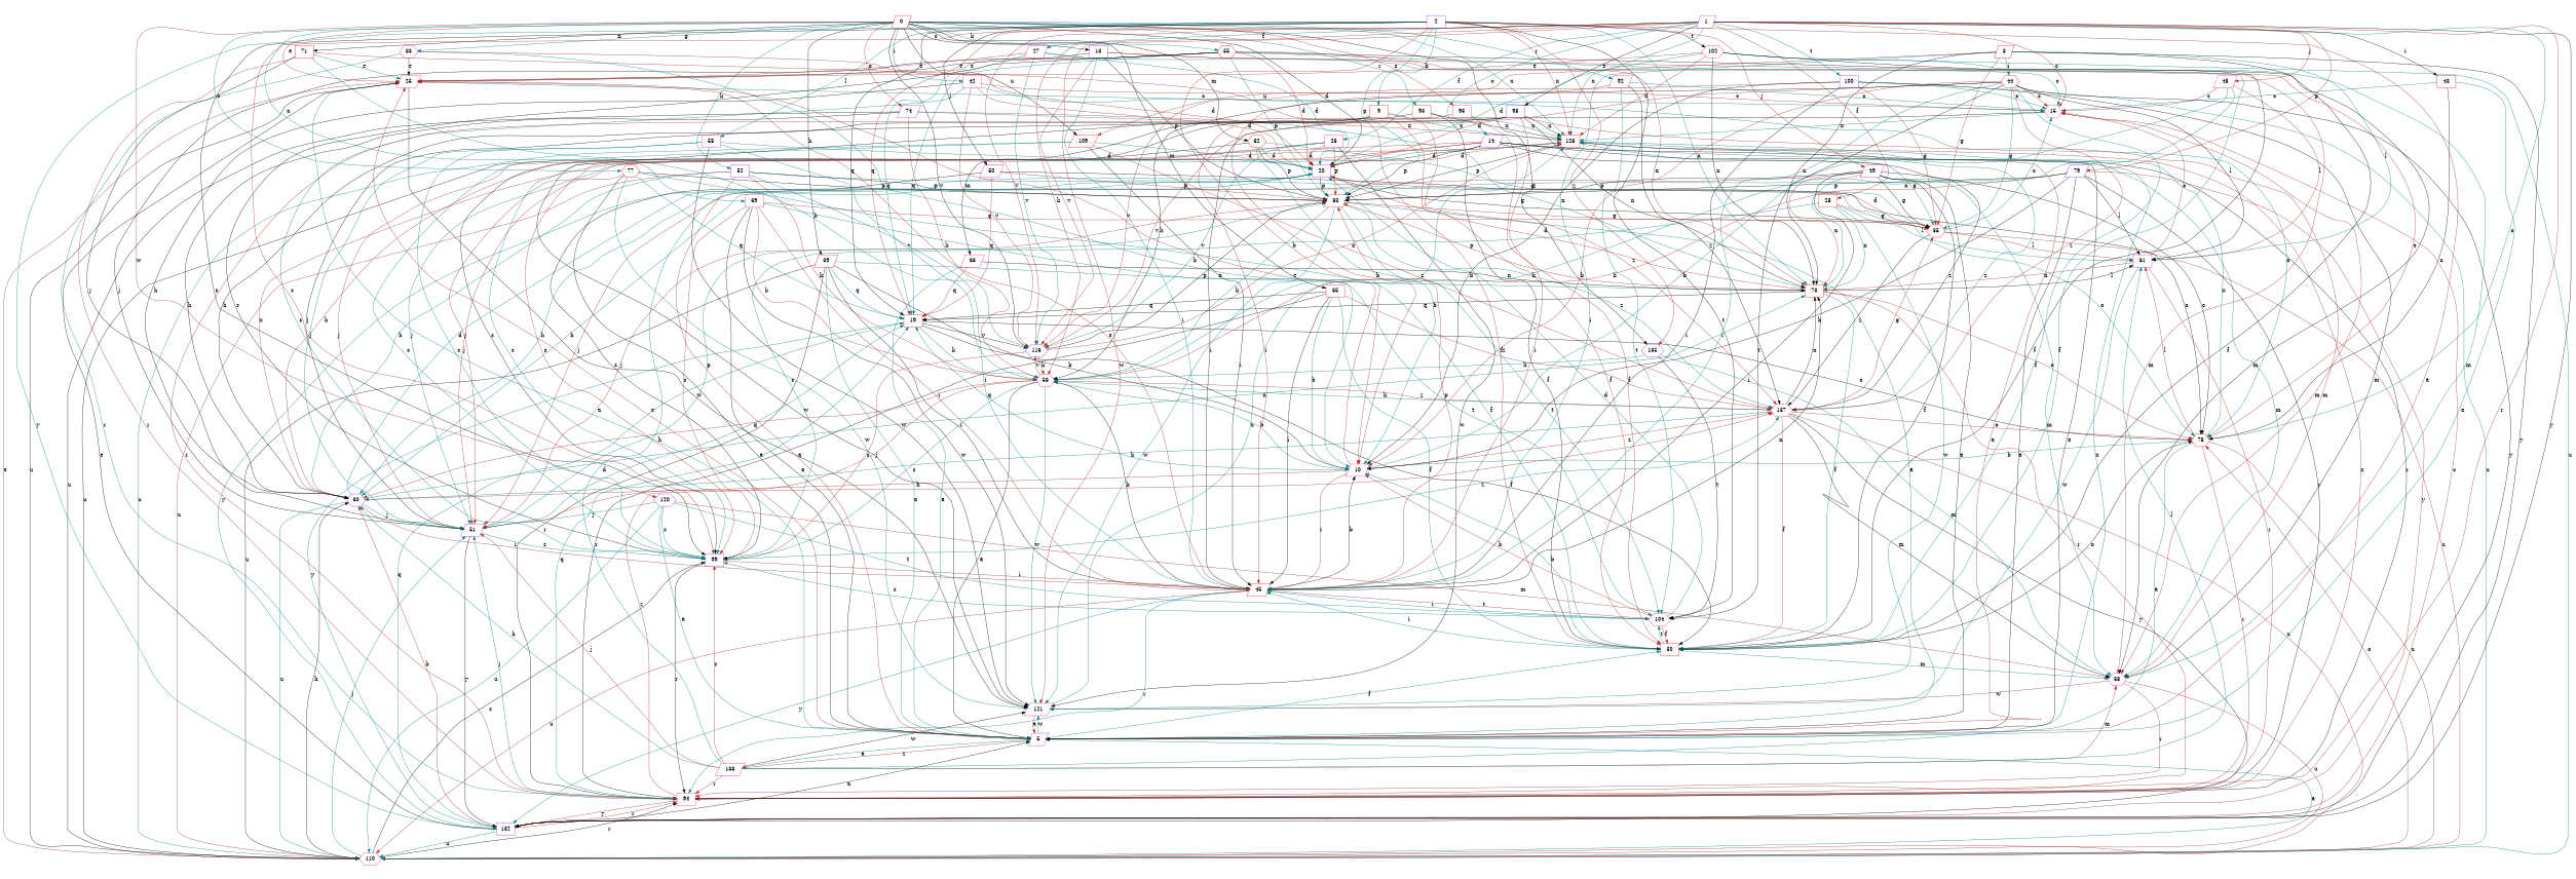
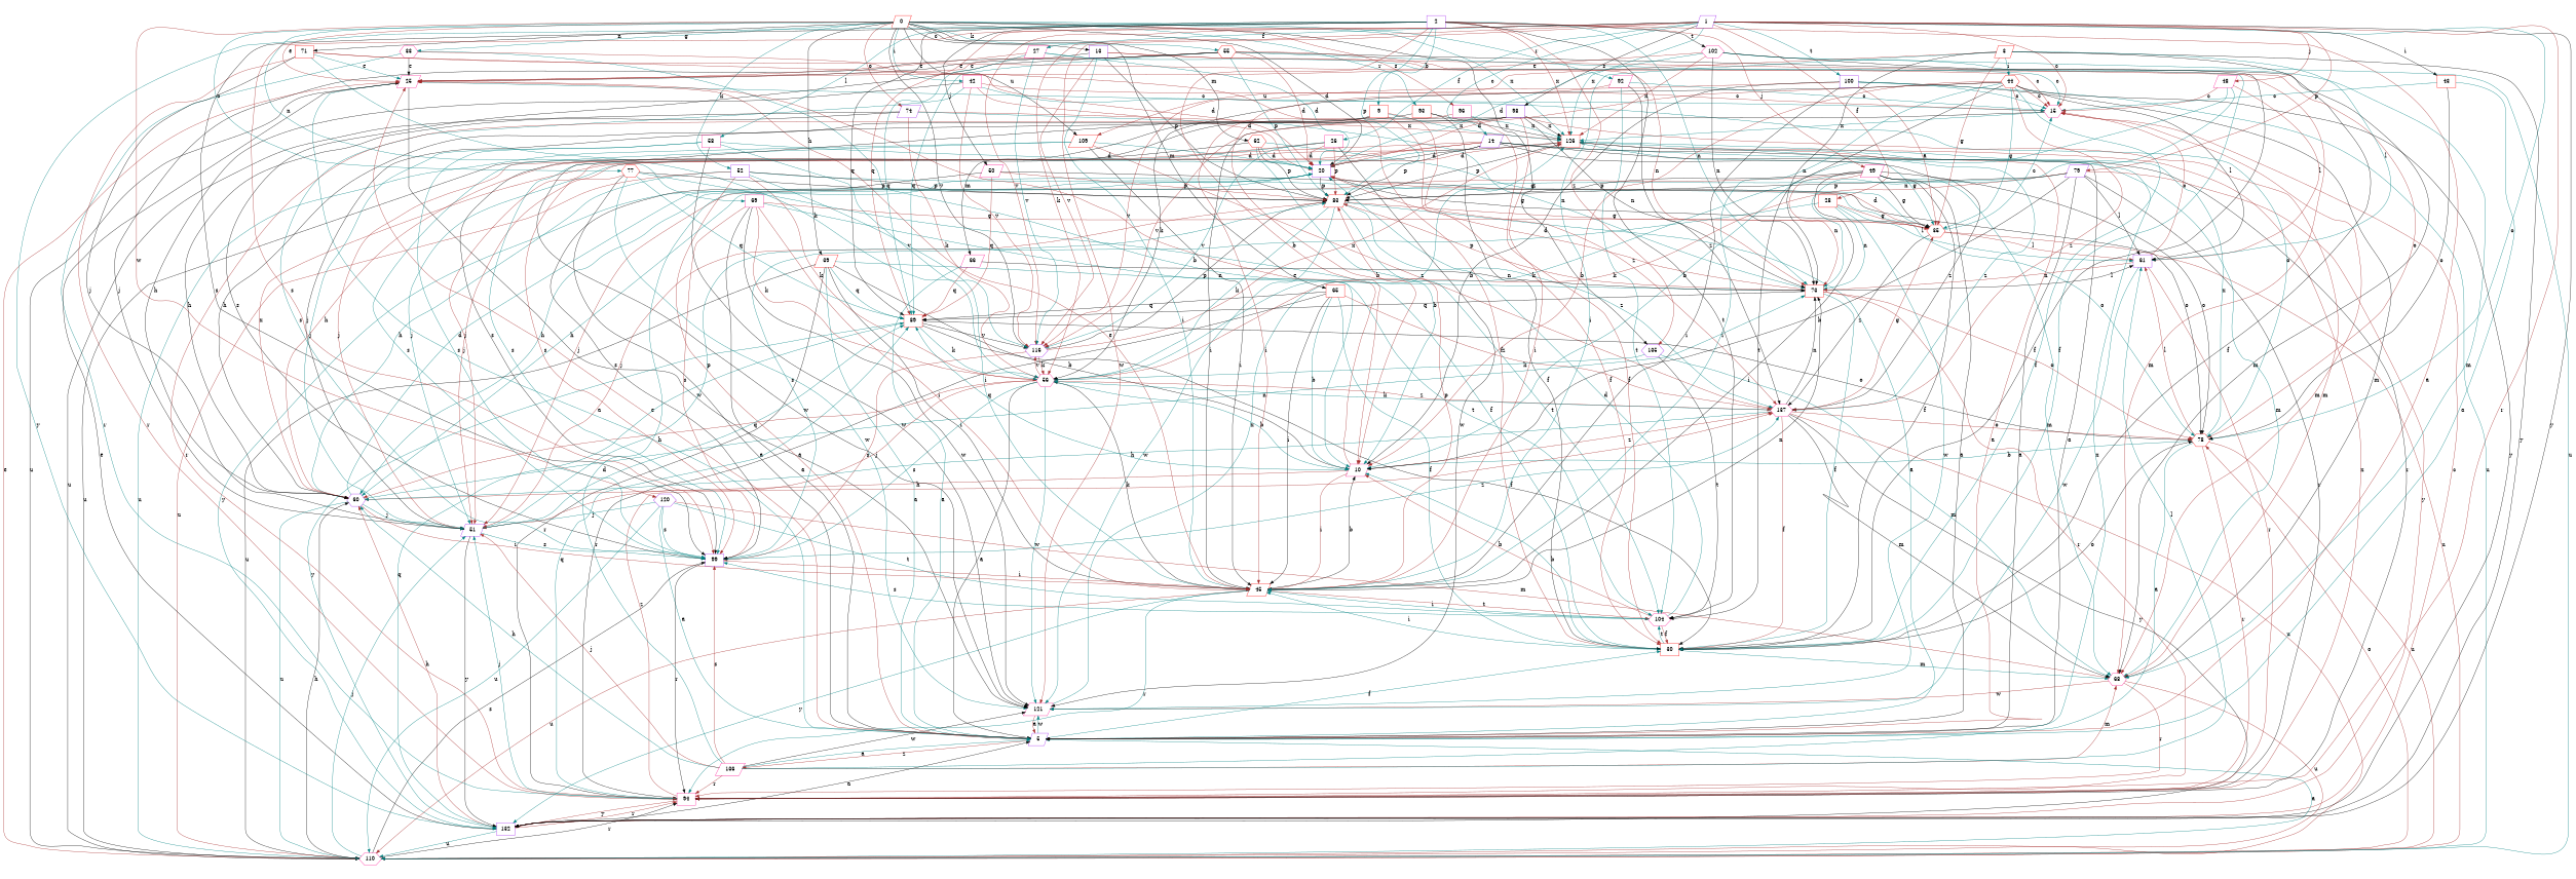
  strict digraph {
    node [color=deeppink shape=box]
    edge [color=teal]
    0 [color=red shape=parallelogram]
    13 [color=purple]
    20 [color=purple]
    25 [shape=parallelogram]
    33 [shape=hexagon]
    39 [color=red shape=parallelogram]
    42
    52 [color=purple]
    55 [color=red shape=hexagon]
    62 [color=red shape=hexagon]
    65 [color=red]
    69
    71 [color=red]
    74 [color=purple shape=parallelogram]
    77 [color=red shape=hexagon]
    92 [shape=parallelogram]
    93 [color=red]
    96
    109 [color=red shape=parallelogram]
    116 [color=purple shape=hexagon]
    120 [color=purple shape=hexagon]
    126 [color=red]
    135 [color=purple shape=hexagon]
    78 [color=red shape=hexagon]
    83 [color=red shape=parallelogram]
    45 [color=red shape=parallelogram]
    68 [shape=hexagon]
    132 [color=purple]
    35 [color=red shape=hexagon]
    n30 [color=purple label=60 shape=hexagon]
    15 [shape=hexagon]
    121 [shape=parallelogram]
    5 [color=purple shape=parallelogram]
    110 [shape=hexagon]
    94
    10 [shape=parallelogram]
    30 [color=red]
-   89 [color=red label=19]
+   89 [color=red]
    73 [color=red]
    99 [color=purple]
    56 [shape=hexagon]
    51 [color=purple shape=parallelogram]
    137 [shape=hexagon]
    104 [shape=hexagon]
    1 [color=purple shape=parallelogram]
    14 [color=purple shape=parallelogram]
    26
    27 [shape=parallelogram]
    28 [color=red]
    43 [color=red]
    48 [shape=parallelogram]
    79 [color=purple shape=parallelogram]
    98 [color=purple]
    100 [color=purple]
    61 [color=purple]
    2 [color=purple]
    9 [color=red]
    49 [shape=parallelogram]
    50 [shape=parallelogram]
    58
    102 [shape=hexagon]
    136 [shape=parallelogram]
    66 [shape=parallelogram]
    3 [color=red shape=parallelogram]
    44 [color=red shape=hexagon]
    0 -> 13 [color=black label=c]
    0 -> 20 [color=black label=d]
    0 -> 25 [color=brown label=e]
    0 -> 33 [label=g]
    0 -> 39 [color=black label=h]
    0 -> 42 [label=i]
    0 -> 52 [label=k]
    0 -> 55 [label=k]
    0 -> 62 [color=black label=m]
    0 -> 65 [color=black label=m]
    0 -> 69 [label=n]
    0 -> 71 [color=black label=n]
    0 -> 74 [color=brown label=o]
    0 -> 77 [label=o]
    0 -> 92 [label=r]
    0 -> 93 [label=r]
    0 -> 96 [color=brown label=s]
    0 -> 109 [color=black label=u]
    0 -> 116 [color=black label=v]
    0 -> 120 [color=brown label=w]
    0 -> 126 [label=x]
    0 -> 135 [color=black label=z]
    13 -> 25 [color=black label=e]
    13 -> 116 [color=brown label=v]
    13 -> 78 [color=brown label=o]
    13 -> 83 [color=black label=p]
    13 -> 45 [label=i]
    13 -> 68 [color=brown label=m]
    20 -> 83 [color=black label=p]
    20 -> 132 [label=y]
    20 -> 35 [color=black label=g]
    20 -> n30 [label=h]
    25 -> 15 [label=c]
    25 -> 121 [color=black label=w]
    25 -> 5 [label=a]
    25 -> 110 [color=black label=u]
    33 -> 25 [color=black label=e]
    33 -> 94 [label=r]
    33 -> 10 [label=b]
    33 -> 30 [color=brown label=f]
    39 -> 45 [color=black label=i]
    39 -> 5 [label=a]
    39 -> 110 [color=black label=u]
    39 -> 94 [color=black label=r]
    39 -> 10 [color=black label=b]
    39 -> 89 [label=q]
    39 -> 73 [label=n]
    42 -> 20 [color=brown label=d]
    42 -> 116 [color=brown label=v]
    42 -> 78 [label=o]
    42 -> n30 [color=black label=h]
    42 -> 15 [color=brown label=c]
    42 -> 99 [label=s]
    52 -> 78 [label=o]
    52 -> 83 [color=black label=p]
    52 -> 45 [label=i]
    52 -> n30 [label=h]
    52 -> 5 [color=brown label=a]
    52 -> 110 [color=brown label=u]
    52 -> 56 [color=brown label=k]
    55 -> 20 [color=brown label=d]
    55 -> 25 [color=brown label=e]
    55 -> 83 [label=p]
    55 -> 68 [color=black label=m]
    55 -> 15 [label=c]
    55 -> 89 [label=q]
    55 -> 73 [color=brown label=n]
    55 -> 99 [color=black label=s]
    55 -> 51 [color=black label=j]
    62 -> 20 [label=d]
    62 -> 83 [color=black label=p]
    62 -> 35 [label=g]
    62 -> 110 [color=black label=u]
    62 -> 10 [label=b]
    65 -> 45 [color=black label=i]
    65 -> 94 [color=black label=r]
    65 -> 10 [label=b]
    65 -> 30 [label=f]
    65 -> 89 [color=black label=q]
    65 -> 137 [color=brown label=z]
    69 -> 45 [color=brown label=i]
    69 -> 35 [color=brown label=g]
    69 -> 121 [color=black label=w]
    69 -> 5 [color=black label=a]
    69 -> 99 [color=brown label=s]
    69 -> 56 [color=brown label=k]
    69 -> 104 [label=t]
    71 -> 20 [color=brown label=d]
    71 -> 25 [label=e]
+   71 -> 15 [color=brown label=c]
    71 -> 94 [color=brown label=r]
    71 -> 56 [label=k]
    71 -> 51 [color=black label=j]
    74 -> 126 [color=brown label=x]
    74 -> n30 [color=black label=h]
    74 -> 110 [color=black label=u]
    74 -> 73 [label=n]
    74 -> 56 [color=brown label=k]
    77 -> 83 [color=black label=p]
    77 -> 121 [label=w]
    77 -> 5 [color=black label=a]
    77 -> 30 [label=f]
    77 -> 89 [label=q]
    77 -> 51 [color=brown label=j]
    92 -> 15 [label=c]
    92 -> 10 [color=brown label=b]
    92 -> 137 [color=black label=z]
    92 -> 104 [label=t]
    93 -> 126 [color=black label=x]
    93 -> 45 [color=black label=i]
    93 -> 30 [color=black label=f]
    96 -> 126 [label=x]
    96 -> 94 [color=brown label=r]
    96 -> 30 [color=brown label=f]
    109 -> 20 [label=d]
    109 -> 45 [color=black label=i]
    109 -> 110 [label=u]
    109 -> 99 [label=s]
    109 -> 137 [color=brown label=z]
    116 -> 126 [color=brown label=x]
    116 -> 83 [color=black label=p]
    116 -> 99 [color=brown label=s]
    116 -> 56 [color=brown label=k]
    120 -> 68 [color=brown label=m]
    120 -> 5 [label=a]
    120 -> 110 [label=u]
    120 -> 99 [label=s]
    120 -> 51 [label=j]
    120 -> 104 [label=t]
    126 -> 20 [color=brown label=d]
    126 -> 83 [color=black label=p]
    126 -> 35 [label=g]
    126 -> 5 [color=brown label=a]
    126 -> 51 [label=j]
    126 -> 137 [label=z]
    135 -> 68 [label=m]
    135 -> 56 [label=k]
    135 -> 104 [color=black label=t]
    78 -> 126 [label=x]
    78 -> 5 [label=a]
    78 -> 110 [color=brown label=u]
    78 -> 94 [color=brown label=r]
    78 -> 10 [label=b]
    78 -> 61 [color=brown label=l]
    83 -> 35 [color=brown label=g]
    83 -> 121 [label=w]
    83 -> 5 [label=a]
    83 -> 56 [label=k]
    83 -> 51 [color=brown label=j]
    83 -> 137 [label=z]
    83 -> 104 [label=t]
    45 -> 25 [color=brown label=e]
    45 -> 83 [color=brown label=p]
    45 -> 132 [label=y]
    45 -> 110 [color=brown label=u]
    45 -> 94 [label=r]
    45 -> 10 [color=black label=b]
    45 -> 73 [color=black label=n]
    45 -> 56 [color=black label=k]
    45 -> 104 [color=brown label=t]
    68 -> 121 [color=brown label=w]
    68 -> 110 [color=brown label=u]
    68 -> 94 [color=brown label=r]
    132 -> 25 [color=black label=e]
    132 -> n30 [color=brown label=h]
    132 -> 15 [color=brown label=c]
    132 -> 5 [color=black label=a]
    132 -> 110 [label=u]
    132 -> 94 [color=brown label=r]
    132 -> 89 [label=q]
    35 -> 20 [color=brown label=d]
    35 -> 15 [label=c]
    35 -> 110 [color=brown label=u]
    35 -> 137 [color=black label=z]
    35 -> 61 [color=brown label=l]
    n30 -> 20 [label=d]
    n30 -> 126 [color=brown label=x]
    n30 -> 45 [color=brown label=i]
    n30 -> 110 [label=u]
    n30 -> 73 [label=n]
    n30 -> 51 [label=j]
    15 -> 126 [label=x]
    15 -> 68 [color=brown label=m]
    15 -> 99 [color=black label=s]
    121 -> 126 [label=x]
    121 -> 5 [color=brown label=a]
    5 -> 25 [color=brown label=e]
    5 -> 121 [label=w]
    5 -> 30 [label=f]
    5 -> 136 [color=brown label=z]
    110 -> 25 [color=brown label=e]
    110 -> 78 [color=brown label=o]
    110 -> n30 [color=black label=h]
    110 -> 5 [label=a]
    110 -> 94 [color=black label=r]
    110 -> 99 [color=black label=s]
    110 -> 51 [label=j]
    94 -> 126 [color=brown label=x]
    94 -> 132 [color=brown label=y]
    94 -> 89 [label=q]
    94 -> 51 [label=j]
    94 -> 137 [color=brown label=z]
    10 -> 25 [color=brown label=e]
    10 -> 45 [color=brown label=i]
    10 -> n30 [color=brown label=h]
    10 -> 89 [label=q]
    10 -> 137 [color=brown label=z]
    30 -> 78 [color=black label=o]
    30 -> 45 [label=i]
    30 -> 68 [label=m]
    30 -> 10 [label=b]
    30 -> 104 [label=t]
    89 -> 116 [color=black label=v]
    89 -> 78 [color=black label=o]
    89 -> 132 [label=y]
    89 -> 30 [color=black label=f]
    89 -> 56 [label=k]
    73 -> 20 [color=brown label=d]
    73 -> 78 [color=brown label=o]
    73 -> 83 [color=brown label=p]
    73 -> 94 [color=brown label=r]
    73 -> 30 [label=f]
    73 -> 89 [color=black label=q]
    73 -> 61 [color=black label=l]
    99 -> 45 [color=brown label=i]
    99 -> 94 [color=black label=r]
    99 -> 137 [label=z]
    56 -> 116 [color=brown label=v]
    56 -> n30 [color=brown label=h]
    56 -> 121 [label=w]
    56 -> 5 [color=black label=a]
    56 -> 10 [label=b]
    56 -> 99 [label=s]
    56 -> 51 [color=brown label=j]
    56 -> 137 [color=brown label=z]
    51 -> 83 [label=p]
    51 -> 132 [color=black label=y]
    51 -> 89 [label=q]
    51 -> 99 [label=s]
    137 -> 78 [color=brown label=o]
    137 -> 68 [color=black label=m]
    137 -> 132 [color=black label=y]
    137 -> 35 [color=brown label=g]
    137 -> n30 [label=h]
    137 -> 110 [color=brown label=u]
    137 -> 30 [color=brown label=f]
    137 -> 73 [color=black label=n]
    137 -> 56 [label=k]
    104 -> 20 [label=d]
    104 -> 45 [label=i]
    104 -> 10 [color=brown label=b]
    104 -> 30 [color=brown label=f]
    104 -> 99 [label=s]
    1 -> 116 [color=brown label=v]
    1 -> 126 [label=x]
    1 -> 78 [label=o]
    1 -> 132 [color=black label=y]
    1 -> 15 [color=brown label=c]
    1 -> 121 [color=brown label=w]
    1 -> 94 [color=brown label=r]
    1 -> 89 [color=brown label=q]
    1 -> 99 [color=brown label=s]
    1 -> 56 [color=brown label=k]
    1 -> 14 [label=c]
    1 -> 26 [label=f]
    1 -> 27 [label=f]
    1 -> 28 [color=brown label=f]
    1 -> 43 [color=black label=i]
    1 -> 48 [color=brown label=j]
    1 -> 79 [color=brown label=p]
    1 -> 98 [color=black label=s]
    1 -> 100 [label=t]
    14 -> 20 [color=black label=d]
    14 -> 83 [color=black label=p]
    14 -> 68 [label=m]
    14 -> n30 [color=brown label=h]
    14 -> 5 [color=black label=a]
    14 -> 94 [color=black label=r]
    14 -> 99 [color=brown label=s]
    14 -> 51 [color=brown label=j]
    14 -> 137 [color=black label=z]
    26 -> 20 [color=brown label=d]
    26 -> 116 [label=v]
    26 -> 83 [color=brown label=p]
    26 -> 121 [color=black label=w]
    26 -> 99 [label=s]
    26 -> 51 [color=brown label=j]
    27 -> 20 [label=d]
    27 -> 25 [color=brown label=e]
    27 -> 116 [label=v]
    27 -> 30 [label=f]
    27 -> 89 [label=q]
    28 -> 35 [color=brown label=g]
    28 -> 121 [label=w]
    28 -> 73 [label=n]
    28 -> 99 [label=s]
    28 -> 61 [label=l]
    43 -> 78 [color=black label=o]
    43 -> 15 [label=c]
    43 -> 5 [label=a]
    48 -> 15 [color=brown label=c]
    48 -> 10 [label=b]
    48 -> 73 [label=n]
    48 -> 61 [color=brown label=l]
    79 -> 83 [color=black label=p]
    79 -> 132 [color=brown label=y]
    79 -> n30 [label=h]
    79 -> 5 [color=black label=a]
    79 -> 94 [color=black label=r]
    79 -> 10 [color=black label=b]
    79 -> 56 [color=brown label=k]
    79 -> 61 [color=black label=l]
    98 -> 116 [color=brown label=v]
    98 -> 126 [color=black label=x]
    98 -> 45 [color=brown label=i]
    98 -> 68 [color=brown label=m]
    98 -> n30 [color=black label=h]
    98 -> 73 [color=black label=n]
    98 -> 51 [color=black label=j]
    100 -> 116 [color=brown label=v]
    100 -> 45 [color=black label=i]
    100 -> 68 [color=black label=m]
-   100 -> 35 [color=brown label=g]
+   100 -> 35 [color=brown label=a]
    100 -> 15 [label=c]
    100 -> 110 [label=u]
    100 -> 10 [color=black label=b]
    61 -> 15 [color=brown label=c]
    61 -> 121 [label=w]
    61 -> 94 [color=brown label=r]
    61 -> 73 [color=brown label=n]
    2 -> 126 [color=brown label=x]
    2 -> 135 [color=brown label=z]
    2 -> 83 [label=p]
    2 -> 132 [label=y]
    2 -> 5 [color=brown label=a]
    2 -> 10 [color=brown label=b]
    2 -> 89 [color=black label=q]
    2 -> 73 [label=n]
    2 -> 99 [color=black label=s]
    2 -> 104 [color=black label=t]
    2 -> 9 [label=b]
    2 -> 49 [color=brown label=j]
    2 -> 50 [color=black label=j]
    2 -> 58 [label=l]
    2 -> 102 [color=black label=t]
    9 -> 126 [label=x]
    9 -> 45 [color=brown label=i]
    9 -> 121 [color=black label=w]
    9 -> 30 [color=brown label=f]
    9 -> 137 [color=brown label=z]
    9 -> 66 [color=black label=m]
    49 -> 78 [color=black label=o]
    49 -> 83 [color=black label=p]
    49 -> 45 [color=black label=i]
    49 -> 68 [label=m]
    49 -> 35 [color=black label=g]
    49 -> 5 [color=black label=a]
    49 -> 30 [color=black label=f]
    49 -> 73 [color=brown label=n]
    49 -> 56 [label=k]
    49 -> 51 [color=brown label=j]
    50 -> 78 [color=black label=o]
    50 -> 83 [color=brown label=p]
    50 -> 89 [color=brown label=q]
    50 -> 99 [color=black label=s]
    58 -> 20 [label=d]
    58 -> 116 [label=v]
    58 -> 121 [color=black label=w]
    58 -> 99 [label=s]
    58 -> 51 [label=j]
    102 -> 20 [label=d]
    102 -> 25 [color=brown label=e]
    102 -> 126 [color=brown label=x]
    102 -> 68 [label=m]
    102 -> 110 [label=u]
    102 -> 30 [color=black label=f]
    102 -> 73 [color=black label=n]
    136 -> 20 [label=d]
    136 -> 126 [label=x]
    136 -> 68 [color=brown label=m]
    136 -> n30 [label=h]
    136 -> 121 [color=black label=w]
    136 -> 5 [label=a]
    136 -> 94 [color=brown label=r]
    136 -> 99 [color=brown label=s]
    136 -> 51 [color=brown label=j]
    136 -> 61 [label=l]
    66 -> 5 [label=a]
    66 -> 89 [color=brown label=q]
    66 -> 73 [color=black label=n]
    3 -> 109 [color=brown label=u]
    3 -> 45 [label=i]
    3 -> 132 [color=black label=y]
    3 -> 35 [color=brown label=g]
    3 -> 30 [color=black label=f]
    3 -> 73 [color=black label=n]
    3 -> 61 [label=l]
    3 -> 44 [label=i]
    44 -> 20 [color=brown label=d]
    44 -> 45 [label=i]
    44 -> 132 [color=black label=y]
    44 -> 35 [label=g]
    44 -> 15 [color=brown label=c]
    44 -> 10 [color=brown label=b]
    44 -> 30 [label=f]
    44 -> 56 [color=black label=k]
    44 -> 137 [color=brown label=z]
    44 -> 104 [color=black label=t]
    44 -> 61 [color=black label=l]
  }
